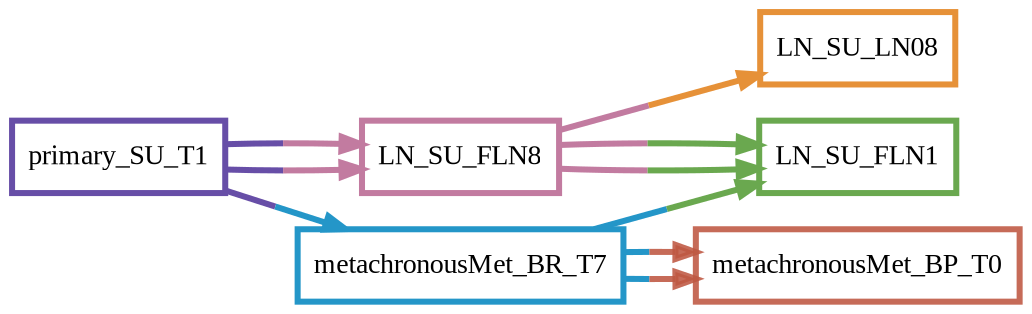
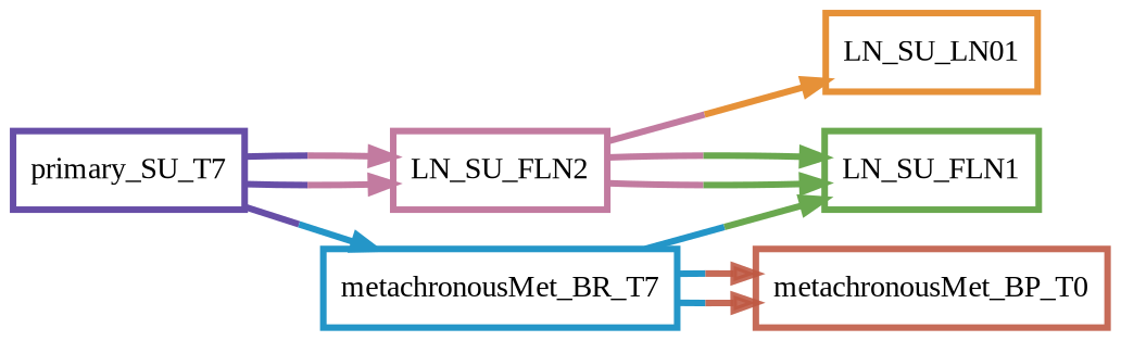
  digraph {
    fontname="Liberation Serif"
    rankdir=LR
    node [fillcolor=white fontname="Liberation Serif" penwidth=3.0 shape=box]
    edge [color="#c27ba0ff;0.5:#6aa84fff" fontname="Liberation Serif" penwidth=3]
    LN_SU_FLN1 [color="#6aa84fff"]
-   LN_SU_FLN2 [color="#c27ba0ff" label=LN_SU_FLN8]
-   LN_SU_LN01 [color="#e69138ff" label=LN_SU_LN08]
+   LN_SU_FLN2 [color="#c27ba0ff"]
+   LN_SU_LN01 [color="#e69138ff"]
    n4 [color="#be5742e1" label=metachronousMet_BP_T0]
    n5 [color="#2496c8ff" label=metachronousMet_BR_T7]
-   primary_SU_T1 [color="#674ea7ff"]
+   primary_SU_T1 [color="#674ea7ff" label=primary_SU_T7]
    LN_SU_FLN2 -> LN_SU_FLN1
    LN_SU_FLN2 -> LN_SU_FLN1
    LN_SU_FLN2 -> LN_SU_LN01 [color="#c27ba0ff;0.5:#e69138ff"]
    n5 -> LN_SU_FLN1 [color="#2496c8ff;0.5:#6aa84fff"]
    n5 -> n4 [color="#2496c8ff;0.5:#be5742e1"]
    n5 -> n4 [color="#2496c8ff;0.5:#be5742e1"]
    primary_SU_T1 -> LN_SU_FLN2 [color="#674ea7ff;0.5:#c27ba0ff"]
    primary_SU_T1 -> LN_SU_FLN2 [color="#674ea7ff;0.5:#c27ba0ff"]
    primary_SU_T1 -> n5 [color="#674ea7ff;0.5:#2496c8ff"]
  }
